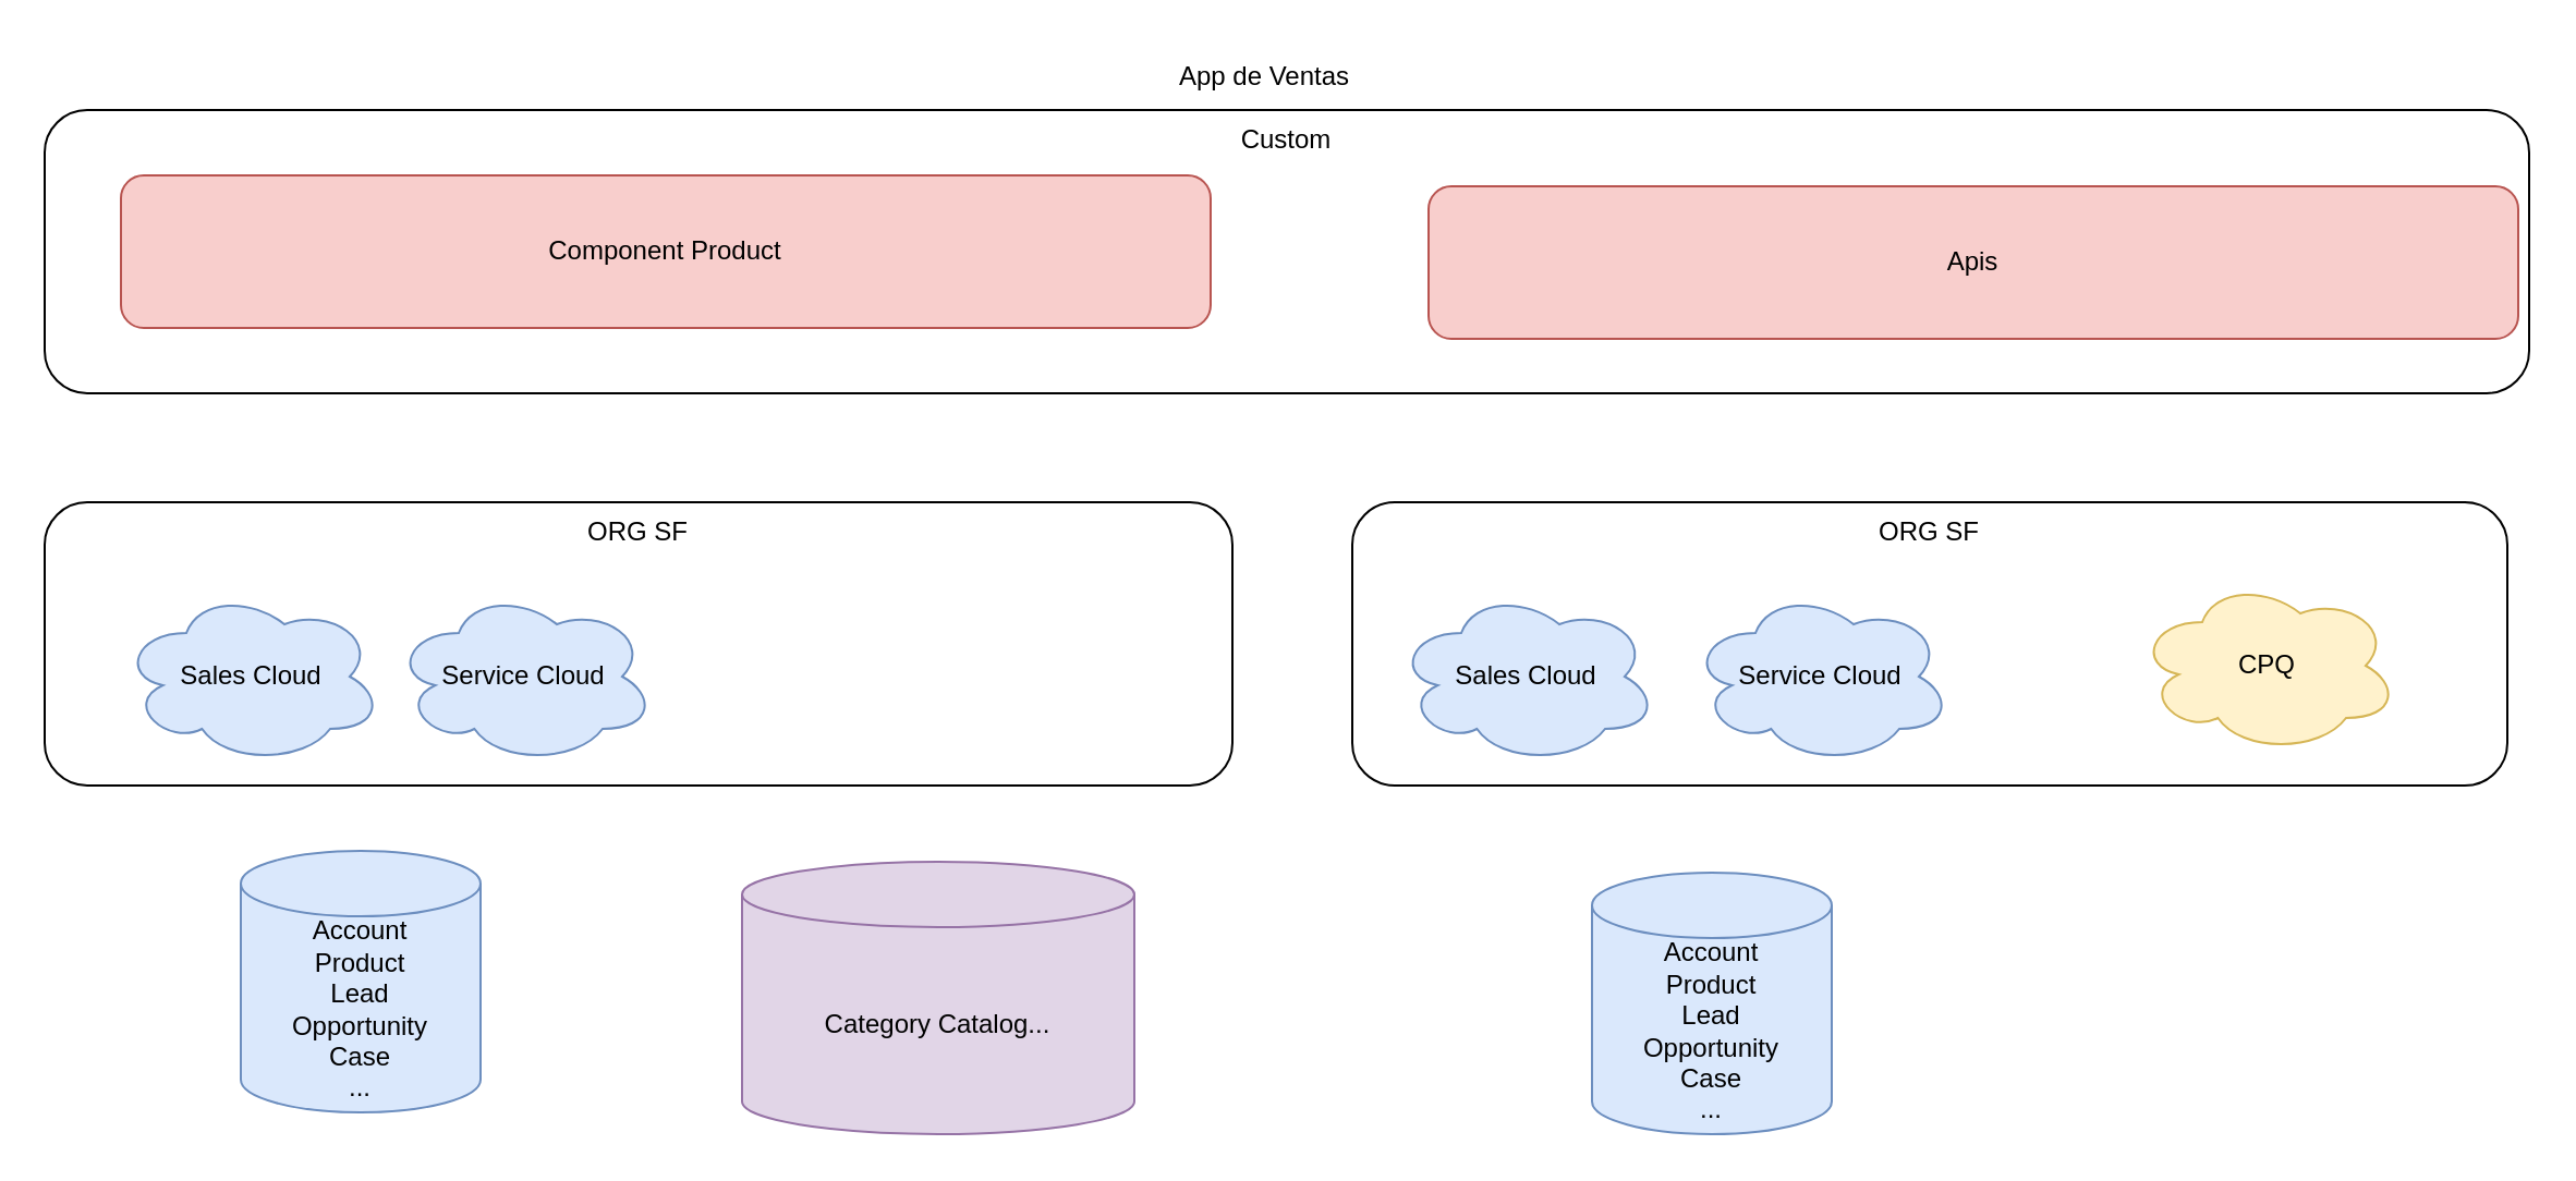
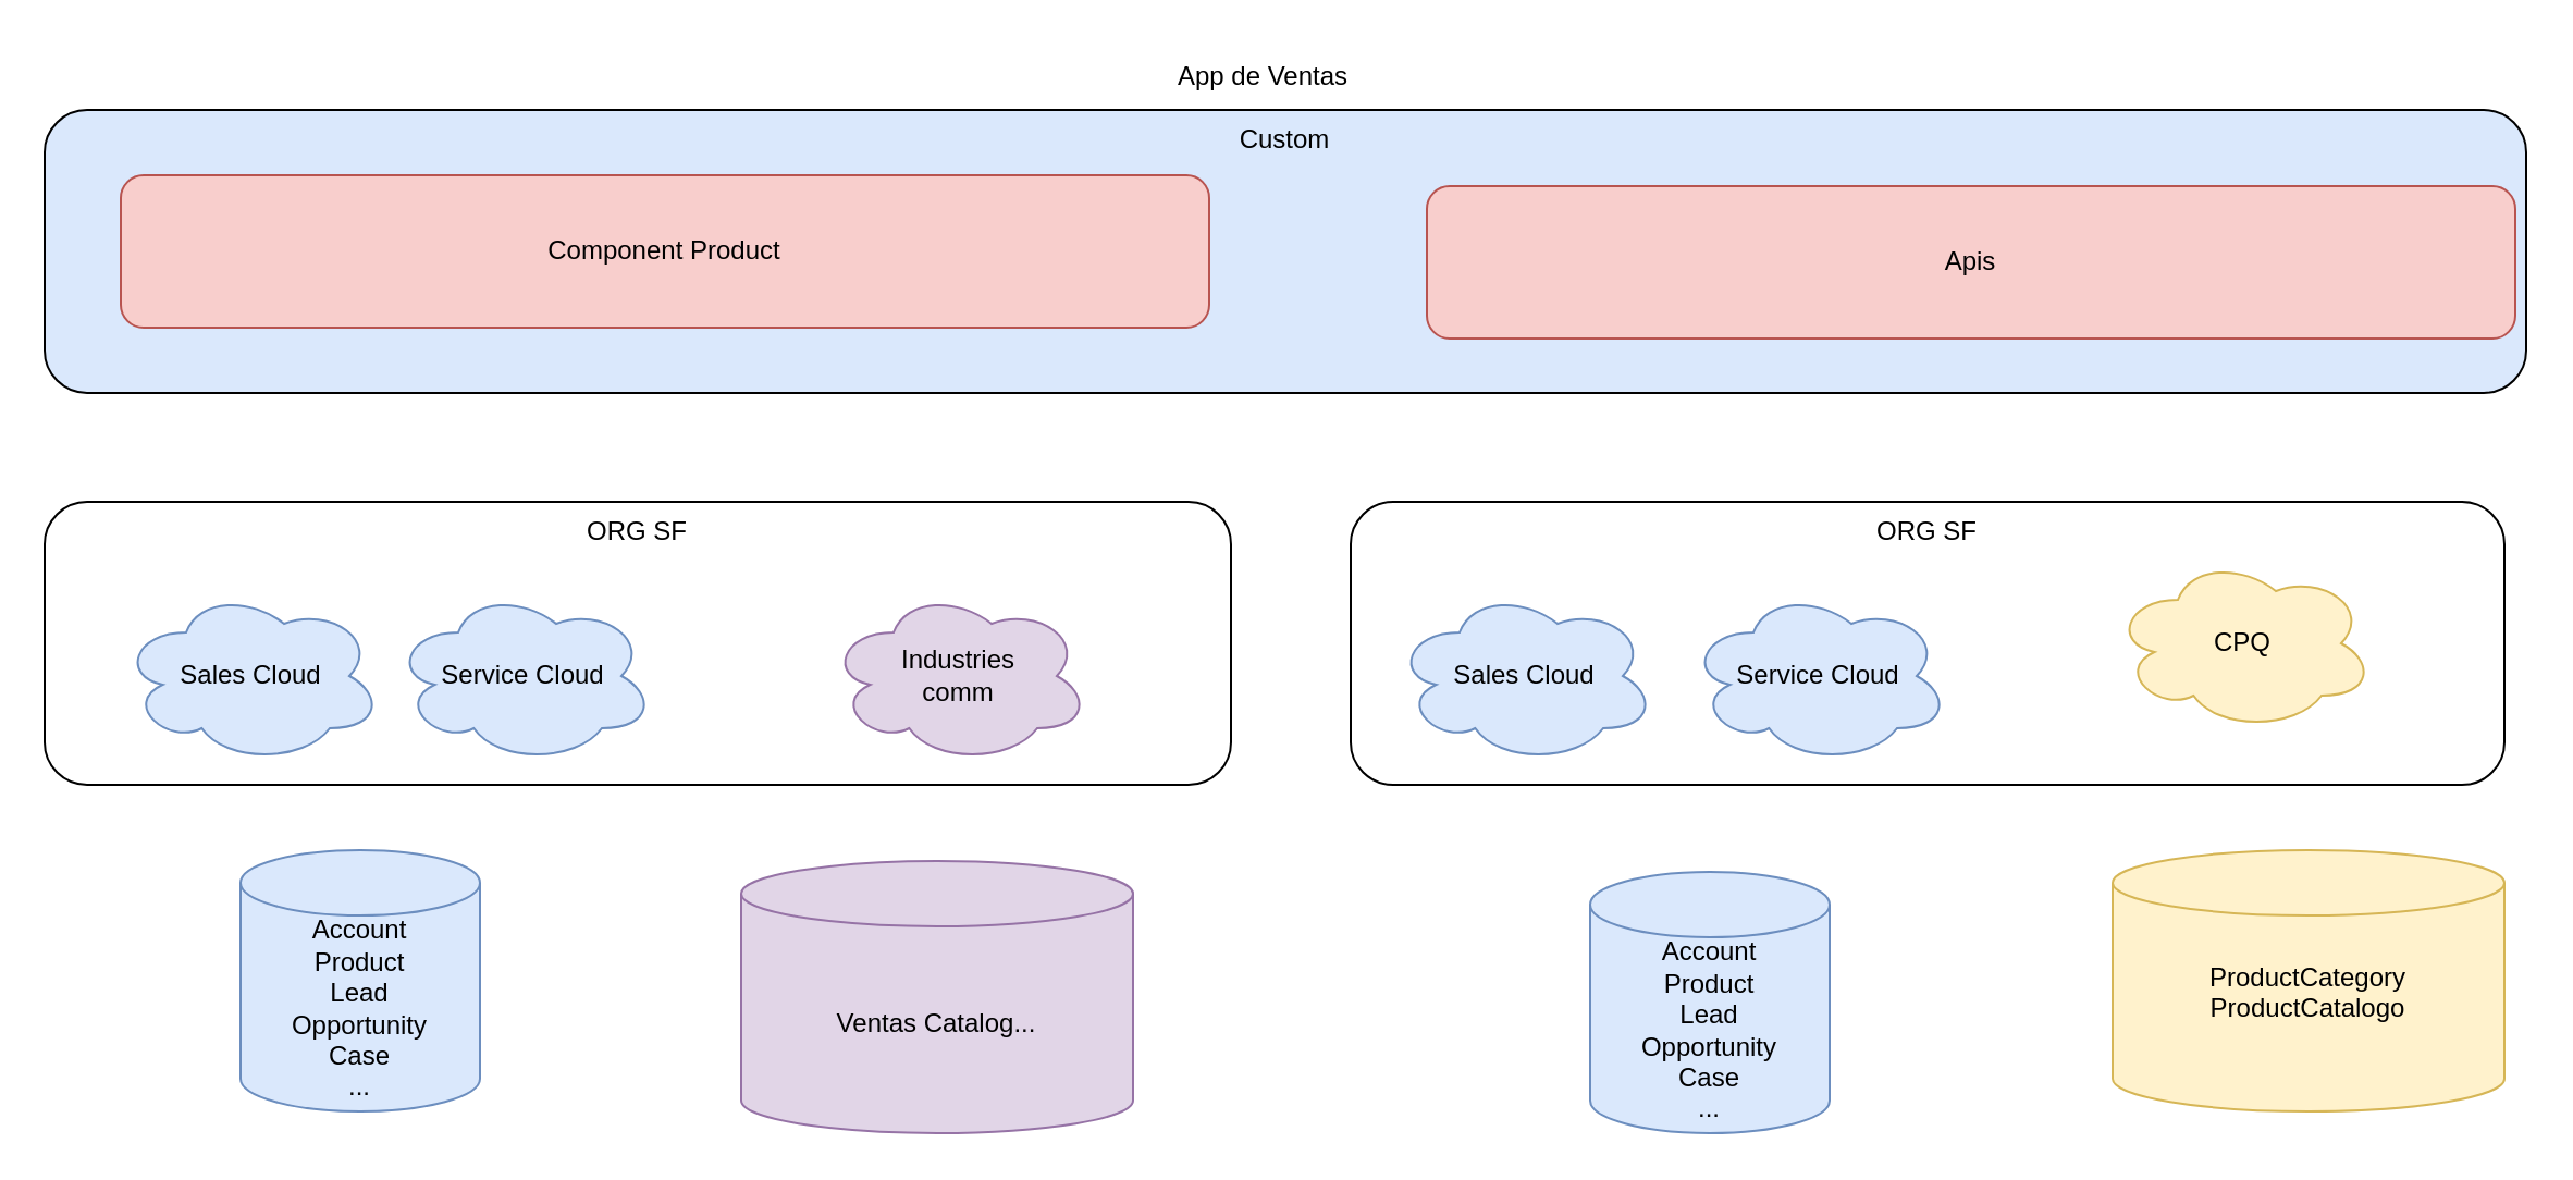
  <mxCell id="0" />
  <mxCell id="1" parent="0" />
  <mxCell id="2" value="ORG SF" style="rounded=1;whiteSpace=wrap;html=1;verticalAlign=top;" parent="1" vertex="1"><mxGeometry x="620" y="230" width="530" height="130" as="geometry" /></mxCell>
  <mxCell id="3" value="Service Cloud" style="ellipse;shape=cloud;whiteSpace=wrap;html=1;fillColor=#dae8fc;strokeColor=#6c8ebf;" parent="1" vertex="1"><mxGeometry x="775" y="270" width="120" height="80" as="geometry" /></mxCell>
  <mxCell id="4" value="Sales Cloud" style="ellipse;shape=cloud;whiteSpace=wrap;html=1;fillColor=#dae8fc;strokeColor=#6c8ebf;" parent="1" vertex="1"><mxGeometry x="640" y="270" width="120" height="80" as="geometry" /></mxCell>
+ <mxCell id="5" value="ProductCategory&lt;br&gt;ProductCatalogo&lt;div&gt;&lt;br/&gt;&lt;/div&gt;" style="shape=cylinder3;whiteSpace=wrap;html=1;boundedLbl=1;backgroundOutline=1;size=15;fillColor=#fff2cc;strokeColor=#d6b656;" parent="1" vertex="1"><mxGeometry x="970" y="390" width="180" height="120" as="geometry" /></mxCell>
  <mxCell id="6" value="ORG SF" style="rounded=1;whiteSpace=wrap;html=1;verticalAlign=top;" parent="1" vertex="1"><mxGeometry x="20" y="230" width="545" height="130" as="geometry" /></mxCell>
  <mxCell id="7" value="Service Cloud" style="ellipse;shape=cloud;whiteSpace=wrap;html=1;fillColor=#dae8fc;strokeColor=#6c8ebf;" parent="1" vertex="1"><mxGeometry x="180" y="270" width="120" height="80" as="geometry" /></mxCell>
  <mxCell id="8" value="Sales Cloud" style="ellipse;shape=cloud;whiteSpace=wrap;html=1;fillColor=#dae8fc;strokeColor=#6c8ebf;" parent="1" vertex="1"><mxGeometry x="55" y="270" width="120" height="80" as="geometry" /></mxCell>
+ <mxCell id="9" value="Industries&lt;br&gt;comm" style="ellipse;shape=cloud;whiteSpace=wrap;html=1;fillColor=#e1d5e7;strokeColor=#9673a6;" parent="1" vertex="1"><mxGeometry x="380" y="270" width="120" height="80" as="geometry" /></mxCell>
  <mxCell id="10" value="Account&lt;br&gt;Product&lt;br&gt;Lead&lt;br&gt;Opportunity&lt;br&gt;Case&lt;br&gt;..." style="shape=cylinder3;whiteSpace=wrap;html=1;boundedLbl=1;backgroundOutline=1;size=15;fillColor=#dae8fc;strokeColor=#6c8ebf;" parent="1" vertex="1"><mxGeometry x="110" y="390" width="110" height="120" as="geometry" /></mxCell>
- <mxCell id="11" value="Category Catalog..." style="shape=cylinder3;whiteSpace=wrap;html=1;boundedLbl=1;backgroundOutline=1;size=15;fillColor=#e1d5e7;strokeColor=#9673a6;" parent="1" vertex="1"><mxGeometry x="340" y="395" width="180" height="125" as="geometry" /></mxCell>
- <mxCell id="12" value="Custom" style="rounded=1;whiteSpace=wrap;html=1;verticalAlign=top;" parent="1" vertex="1"><mxGeometry x="20" y="50" width="1140" height="130" as="geometry" /></mxCell>
+ <mxCell id="11" value="Ventas Catalog..." style="shape=cylinder3;whiteSpace=wrap;html=1;boundedLbl=1;backgroundOutline=1;size=15;fillColor=#e1d5e7;strokeColor=#9673a6;" parent="1" vertex="1"><mxGeometry x="340" y="395" width="180" height="125" as="geometry" /></mxCell>
+ <mxCell id="12" value="Custom" style="rounded=1;whiteSpace=wrap;html=1;verticalAlign=top;fillColor=#dae8fc;" parent="1" vertex="1"><mxGeometry x="20" y="50" width="1140" height="130" as="geometry" /></mxCell>
  <mxCell id="13" value="App de Ventas" style="text;html=1;align=center;verticalAlign=middle;whiteSpace=wrap;rounded=0;" parent="1" vertex="1"><mxGeometry y="20" width="140" height="30" as="geometry" x="510" /></mxCell>
  <mxCell id="14" value="Component Product" style="rounded=1;whiteSpace=wrap;html=1;fillColor=#f8cecc;strokeColor=#b85450;" parent="1" vertex="1"><mxGeometry x="55" y="80" width="500" height="70" as="geometry" /></mxCell>
- <mxCell id="15" value="CPQ" style="ellipse;shape=cloud;whiteSpace=wrap;html=1;fillColor=#fff2cc;strokeColor=#d6b656;" parent="1" vertex="1"><mxGeometry x="980" y="265" width="120" height="80" as="geometry" /></mxCell>
+ <mxCell id="15" value="CPQ" style="ellipse;shape=cloud;whiteSpace=wrap;html=1;fillColor=#fff2cc;strokeColor=#d6b656;" parent="1" vertex="1"><mxGeometry x="970" y="255" width="120" height="80" as="geometry" /></mxCell>
  <mxCell id="16" value="Account&lt;br&gt;Product&lt;br&gt;Lead&lt;br&gt;Opportunity&lt;br&gt;Case&lt;br&gt;..." style="shape=cylinder3;whiteSpace=wrap;html=1;boundedLbl=1;backgroundOutline=1;size=15;fillColor=#dae8fc;strokeColor=#6c8ebf;" parent="1" vertex="1"><mxGeometry x="730" y="400" width="110" height="120" as="geometry" /></mxCell>
  <mxCell id="17" value="Apis" style="rounded=1;whiteSpace=wrap;html=1;fillColor=#f8cecc;strokeColor=#b85450;" parent="1" vertex="1"><mxGeometry x="655" y="85" width="500" height="70" as="geometry" /></mxCell>
